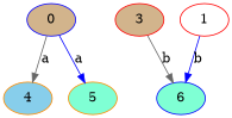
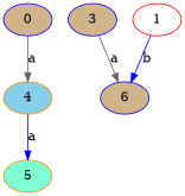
  strict digraph {
    node [color=blue fillcolor=tan style=filled]
    edge [color=gray40]
    0
    4 [color=darkorange fillcolor=skyblue]
    5 [color=darkorange fillcolor=aquamarine]
-   6 [fillcolor=aquamarine]
-   3 [color=red]
+   6
+   3
    1 [color=red fillcolor=white]
    0 -> 4 [label=a]
-   0 -> 5 [color=blue label=a]
-   3 -> 6 [label=b]
+   4 -> 5 [color=blue label=a]
+   3 -> 6 [label=a]
    1 -> 6 [color=blue label=b]
  }
